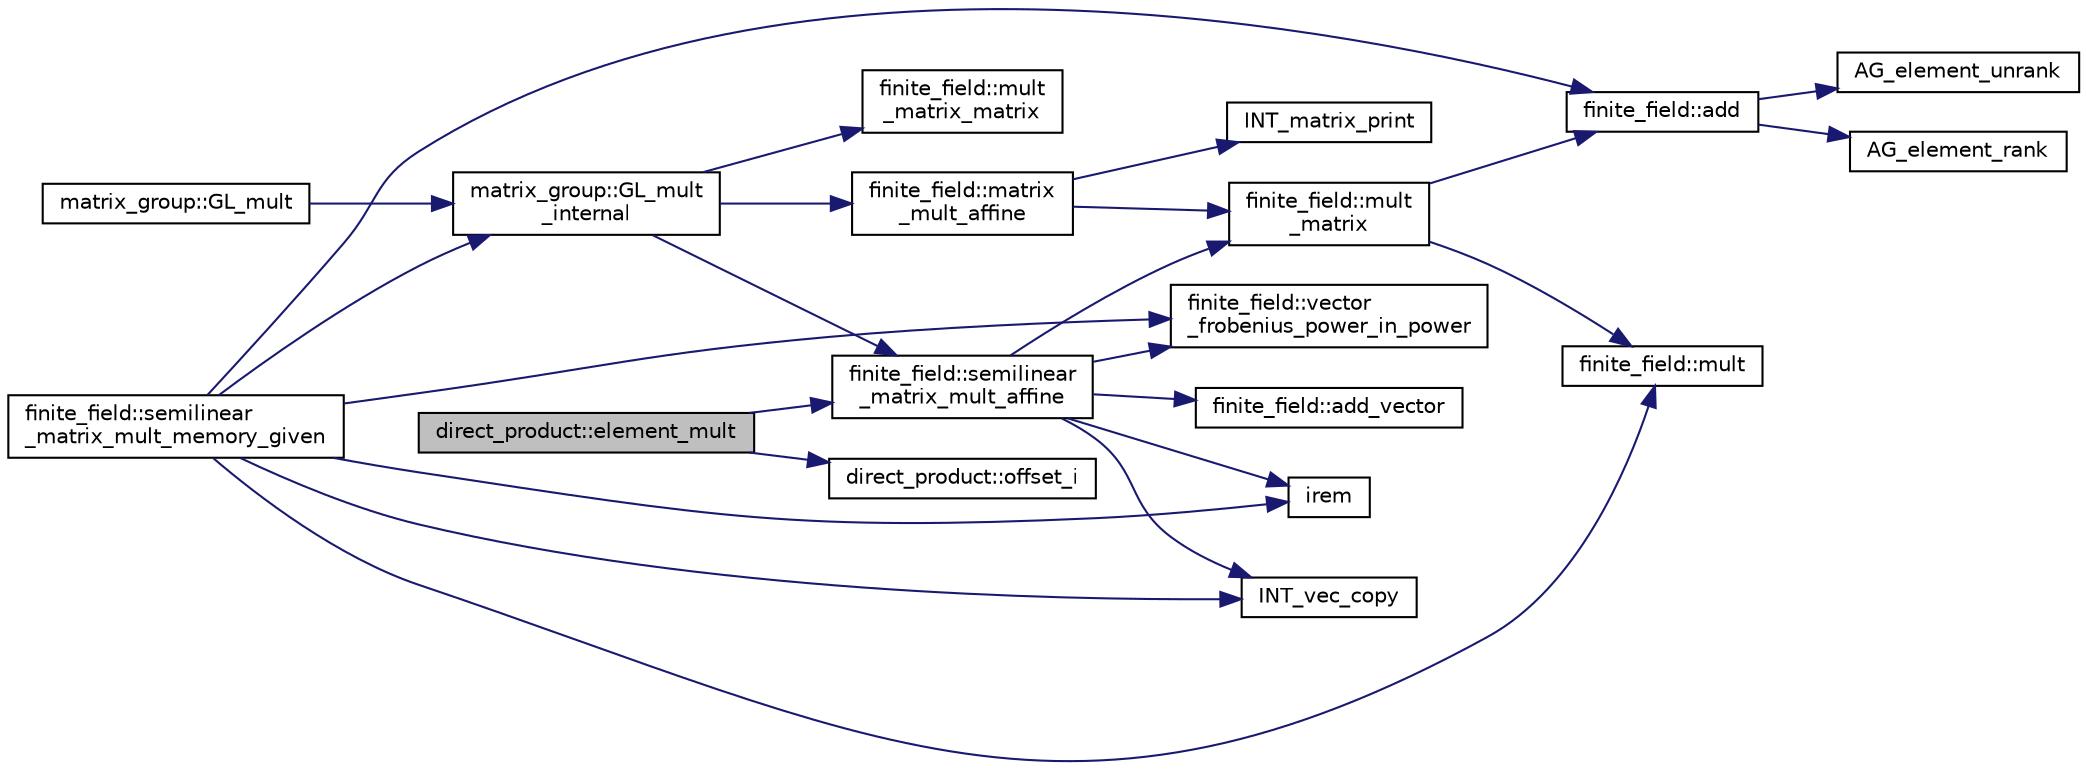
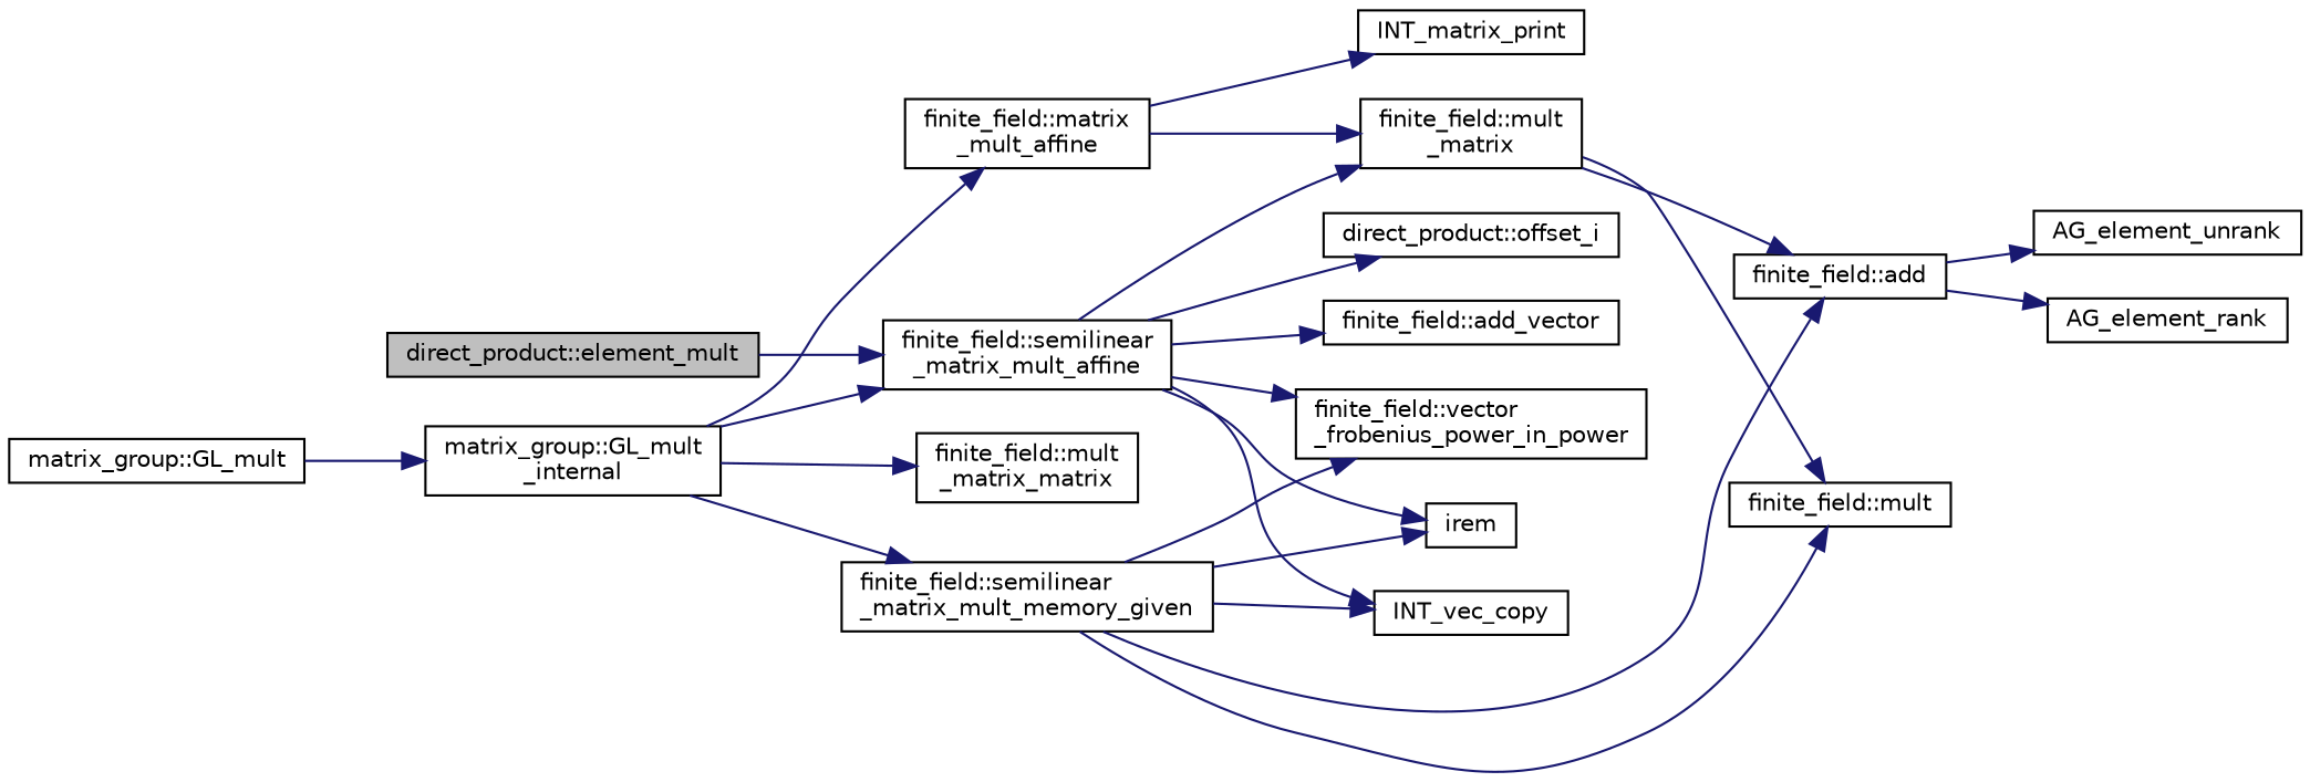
  digraph {
    rankdir=LR
    node [color=black fillcolor=white fontname=Helvetica fontsize=10 shape=record style=filled]
    edge [color=midnightblue fontname=Helvetica fontsize=10 labelfontname=Helvetica labelfontsize=10 style=solid]
    n1 [fillcolor=grey75 fontcolor=black height=0.2 label="direct_product::element_mult" width=0.4]
    n2 [height=0.2 label="direct_product::offset_i" width=0.4]
    n3 [height=0.2 label="finite_field::semilinear\l_matrix_mult_affine" width=0.4]
    n4 [height=0.2 label="matrix_group::GL_mult" width=0.4]
    n5 [height=0.2 label="matrix_group::GL_mult\l_internal" width=0.4]
    n6 [height=0.2 label="finite_field::semilinear\l_matrix_mult_memory_given" width=0.4]
    n7 [height=0.2 label="finite_field::mult\l_matrix_matrix" width=0.4]
    n8 [height=0.2 label="finite_field::matrix\l_mult_affine" width=0.4]
    n9 [height=0.2 label=irem width=0.4]
    n10 [height=0.2 label=INT_vec_copy width=0.4]
    n11 [height=0.2 label="finite_field::vector\l_frobenius_power_in_power" width=0.4]
    n12 [height=0.2 label="finite_field::mult" width=0.4]
    n13 [height=0.2 label="finite_field::add" width=0.4]
    n14 [height=0.2 label="finite_field::mult\l_matrix" width=0.4]
    n15 [height=0.2 label="finite_field::add_vector" width=0.4]
    n16 [height=0.2 label=INT_matrix_print width=0.4]
    n17 [height=0.2 label=AG_element_unrank width=0.4]
    n18 [height=0.2 label=AG_element_rank width=0.4]
-   n1 -> n2
+   n3 -> n2
    n1 -> n3
    n3 -> n9
    n3 -> n10
    n3 -> n11
    n3 -> n14
    n3 -> n15
    n4 -> n5
    n5 -> n3
-   n6 -> n5
+   n5 -> n6
    n5 -> n7
    n5 -> n8
    n6 -> n9
    n6 -> n10
    n6 -> n11
    n6 -> n12
    n6 -> n13
    n8 -> n14
    n8 -> n16
    n13 -> n17
    n13 -> n18
    n14 -> n12
    n14 -> n13
  }
